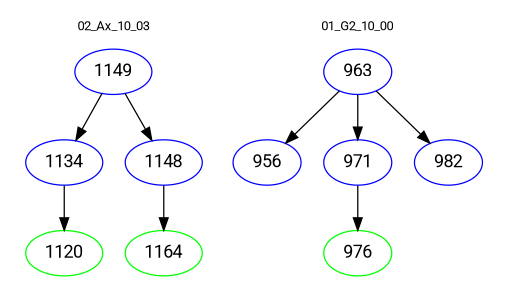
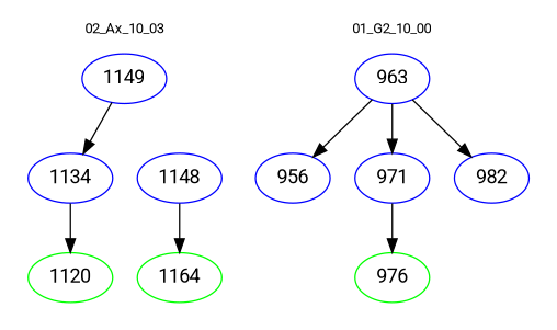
  digraph {
    fontname=Roboto
    node [color=blue fontname=Roboto]
    edge [color=black fontname=Roboto]
    n1 [label=1149]
    n2 [label=1134]
    n3 [color=green label=1164]
    n4 [label=1148]
    n5 [color=green label=1120]
    n6 [label=963]
    n7 [label=956]
    n8 [label=971]
    n9 [label=982]
    n10 [color=green label=976]
    subgraph cluster_1 {
      color=white
      fontsize=10
      label="02_Ax_10_03"
      n1
      n2
      n3
      n4
      n5
    }
    subgraph cluster_2 {
      color=white
      fontsize=10
      label="01_G2_10_00"
      n6
      n7
      n8
      n9
      n10
    }
    n1 -> n2
-   n1 -> n4
    n2 -> n5
    n4 -> n3
    n6 -> n7
    n6 -> n8
    n6 -> n9
    n8 -> n10
  }
